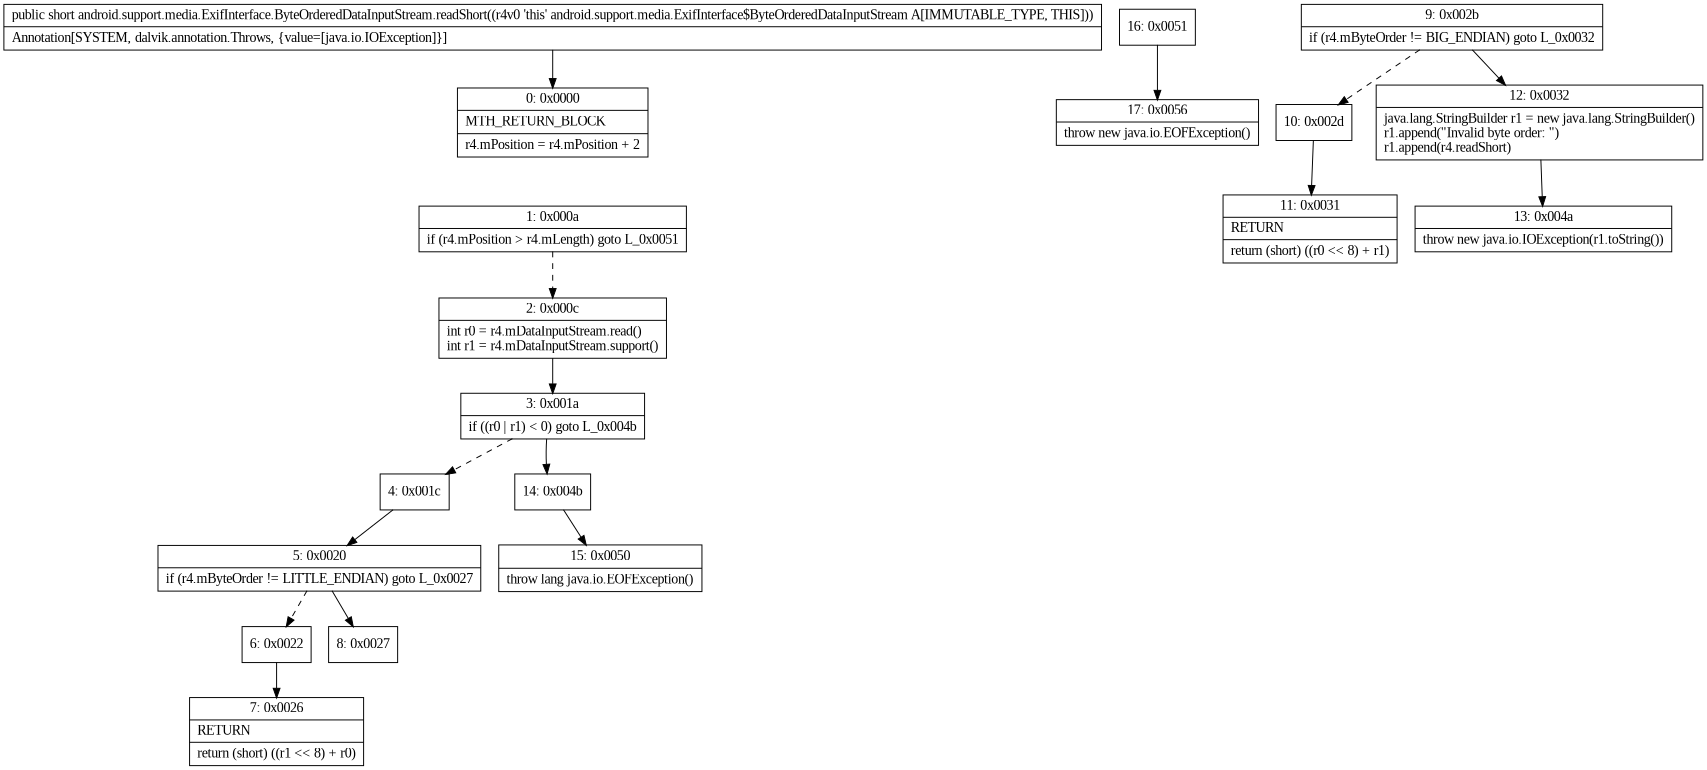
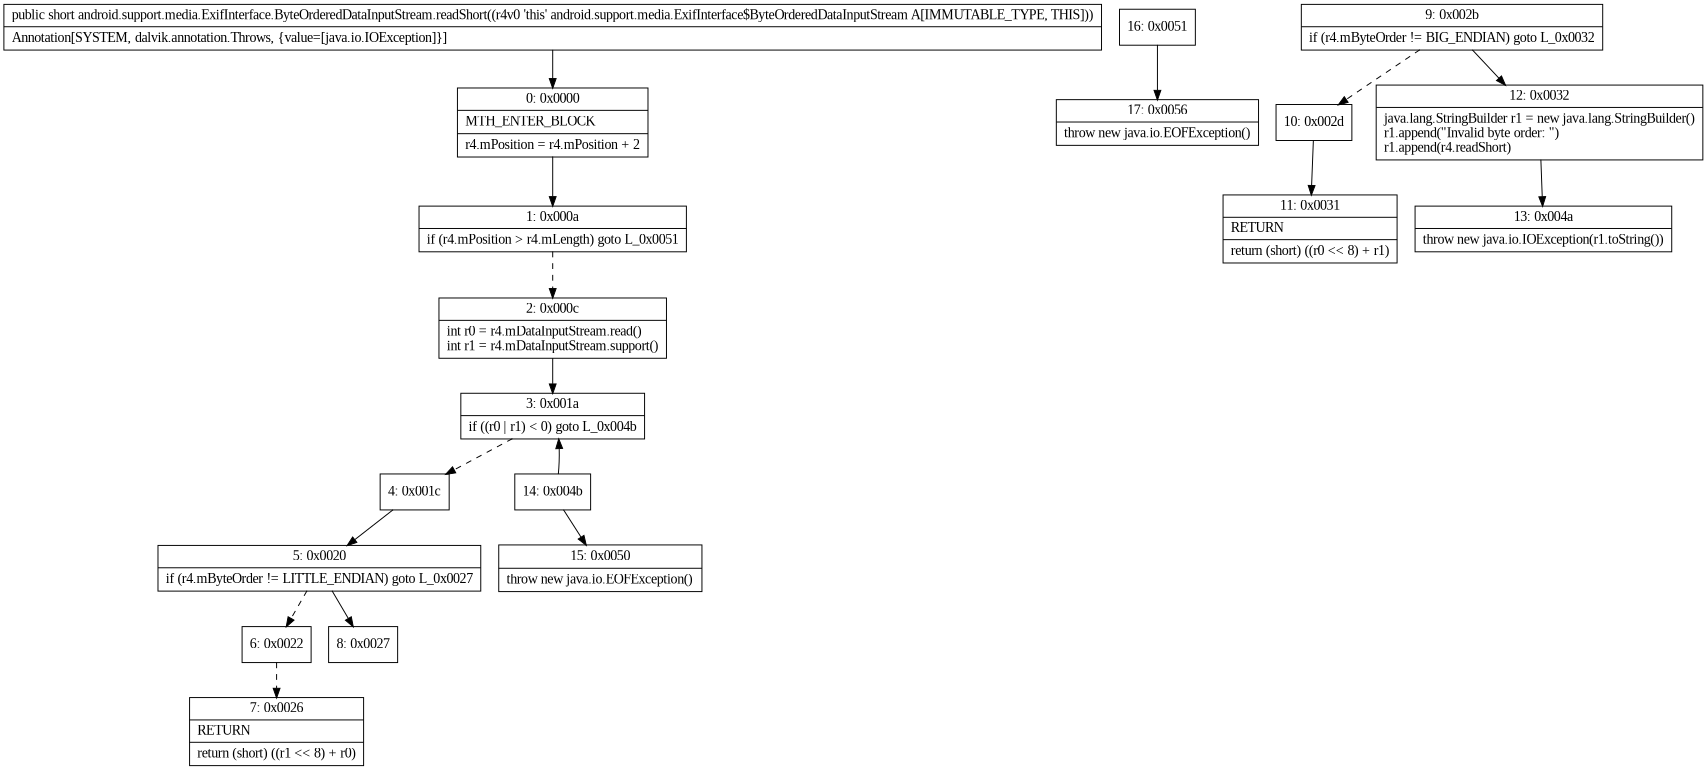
  digraph {
    fontname="Liberation Serif"
    node [fontname="Liberation Serif" shape=record]
    edge [fontname="Liberation Serif"]
-   n1 [label="{0\:\ 0x0000|MTH_RETURN_BLOCK\l|r4.mPosition = r4.mPosition + 2\l}"]
+   n1 [label="{0\:\ 0x0000|MTH_ENTER_BLOCK\l|r4.mPosition = r4.mPosition + 2\l}"]
    n2 [label="{1\:\ 0x000a|if (r4.mPosition \> r4.mLength) goto L_0x0051\l}"]
    n3 [label="{2\:\ 0x000c|int r0 = r4.mDataInputStream.read()\lint r1 = r4.mDataInputStream.support()\l}"]
    n4 [label="{3\:\ 0x001a|if ((r0 \| r1) \< 0) goto L_0x004b\l}"]
    n5 [label="{16\:\ 0x0051}"]
    n6 [label="{17\:\ 0x0056|throw new java.io.EOFException()\l}"]
    n7 [label="{4\:\ 0x001c}"]
    n8 [label="{14\:\ 0x004b}"]
    n9 [label="{5\:\ 0x0020|if (r4.mByteOrder != LITTLE_ENDIAN) goto L_0x0027\l}"]
-   n10 [label="{15\:\ 0x0050|throw lang java.io.EOFException()\l}"]
+   n10 [label="{15\:\ 0x0050|throw new java.io.EOFException()\l}"]
    n11 [label="{6\:\ 0x0022}"]
    n12 [label="{8\:\ 0x0027}"]
    n13 [label="{7\:\ 0x0026|RETURN\l|return (short) ((r1 \<\< 8) + r0)\l}"]
    n14 [label="{9\:\ 0x002b|if (r4.mByteOrder != BIG_ENDIAN) goto L_0x0032\l}"]
    n15 [label="{10\:\ 0x002d}"]
    n16 [label="{12\:\ 0x0032|java.lang.StringBuilder r1 = new java.lang.StringBuilder()\lr1.append(\"Invalid byte order: \")\lr1.append(r4.readShort)\l}"]
    n17 [label="{11\:\ 0x0031|RETURN\l|return (short) ((r0 \<\< 8) + r1)\l}"]
    n18 [label="{13\:\ 0x004a|throw new java.io.IOException(r1.toString())\l}"]
    n19 [label="{public short android.support.media.ExifInterface.ByteOrderedDataInputStream.readShort((r4v0 'this' android.support.media.ExifInterface$ByteOrderedDataInputStream A[IMMUTABLE_TYPE, THIS]))  | Annotation[SYSTEM, dalvik.annotation.Throws, \{value=[java.io.IOException]\}]\l}"]
+   n1 -> n2
    n2 -> n3 [style=dashed]
    n3 -> n4
    n4 -> n7 [style=dashed]
-   n4 -> n8
+   n8 -> n4
    n5 -> n6
    n7 -> n9
    n8 -> n10
    n9 -> n11 [style=dashed]
    n9 -> n12
-   n11 -> n13
+   n11 -> n13 [style=dashed]
    n14 -> n15 [style=dashed]
    n14 -> n16
    n15 -> n17
    n16 -> n18
    n19 -> n1
  }
